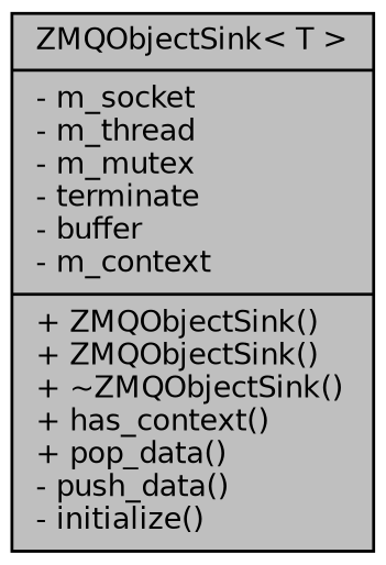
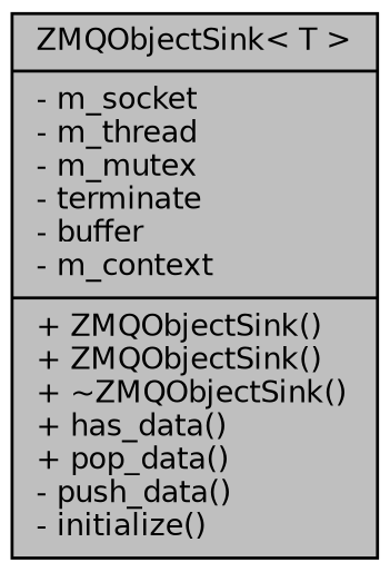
  digraph {
-   n1 [color=black fillcolor=grey75 fontcolor=black fontname=Helvetica fontsize=10 height=0.2 label="{ZMQObjectSink\< T \>\n|- m_socket\l- m_thread\l- m_mutex\l- terminate\l- buffer\l- m_context\l|+ ZMQObjectSink()\l+ ZMQObjectSink()\l+ ~ZMQObjectSink()\l+ has_context()\l+ pop_data()\l- push_data()\l- initialize()\l}" shape=record style=filled width=0.4]
+   n1 [color=black fillcolor=grey75 fontcolor=black fontname=Helvetica fontsize=10 height=0.2 label="{ZMQObjectSink\< T \>\n|- m_socket\l- m_thread\l- m_mutex\l- terminate\l- buffer\l- m_context\l|+ ZMQObjectSink()\l+ ZMQObjectSink()\l+ ~ZMQObjectSink()\l+ has_data()\l+ pop_data()\l- push_data()\l- initialize()\l}" shape=record style=filled width=0.4]
  }
